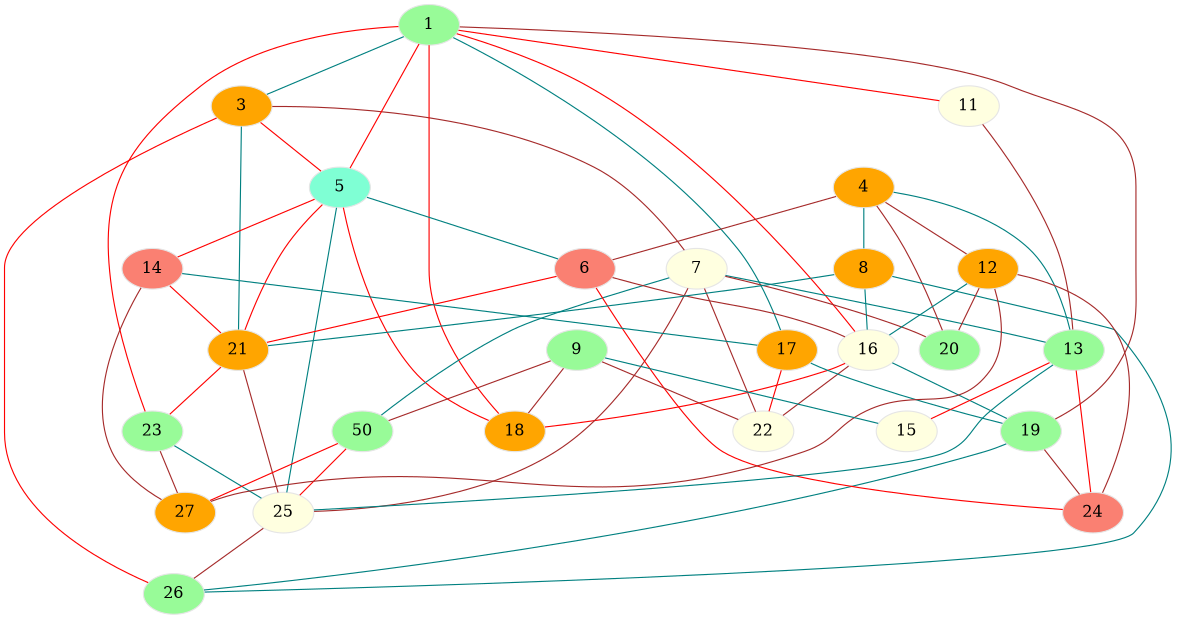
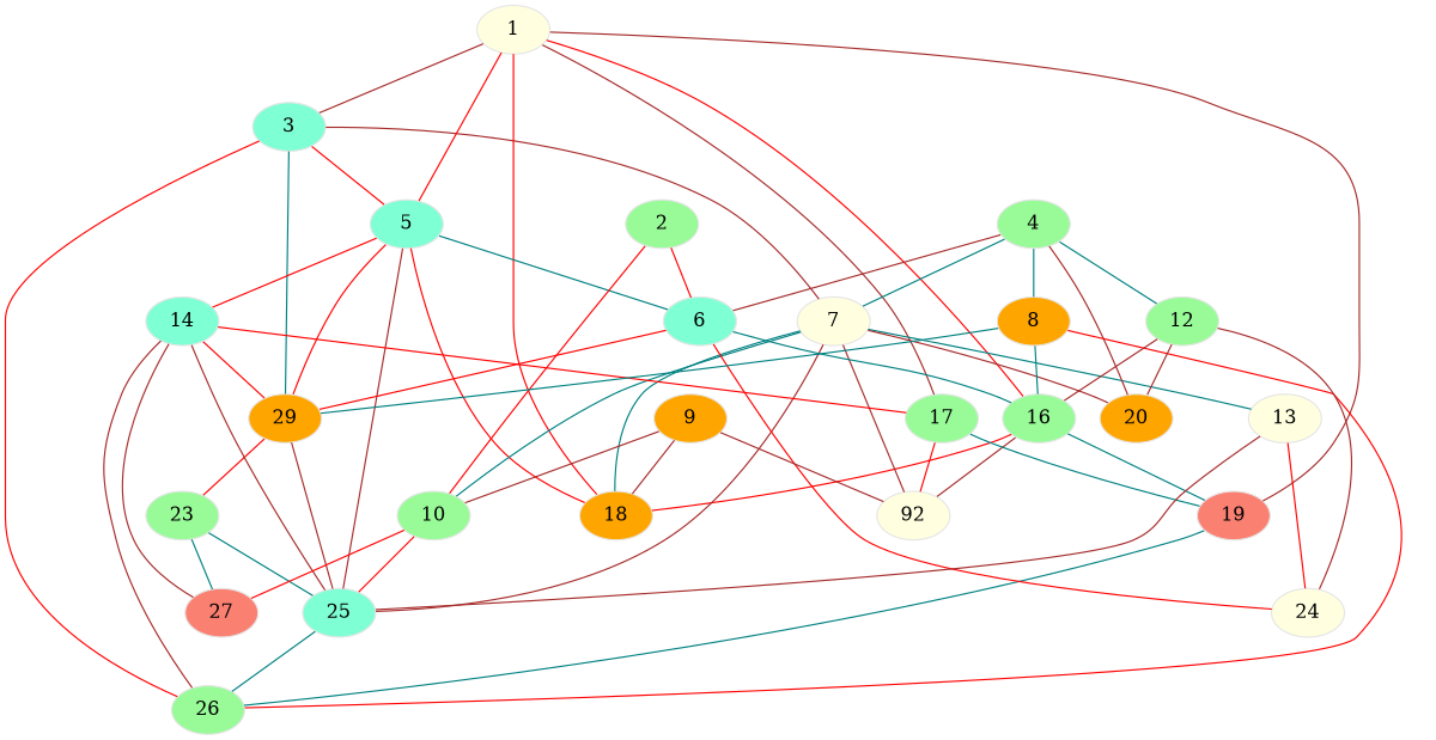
  graph {
    node [color=gray90 fillcolor=palegreen style=filled]
    edge [color=brown weight=1.0]
-   3 [fillcolor=orange]
-   1
+   3 [fillcolor=aquamarine]
+   1 [fillcolor=lightyellow]
    5 [fillcolor=aquamarine]
-   11 [fillcolor=lightyellow]
-   16 [fillcolor=lightyellow]
-   17 [fillcolor=orange]
+   16
+   17
    18 [fillcolor=orange]
-   19
+   19 [fillcolor=salmon]
    23
    7 [fillcolor=lightyellow]
-   21 [fillcolor=orange]
+   21 [fillcolor=orange label=29]
    26
-   6 [fillcolor=salmon]
-   14 [fillcolor=salmon]
-   25 [fillcolor=lightyellow]
-   13
-   22 [fillcolor=lightyellow]
-   24 [fillcolor=salmon]
-   27 [fillcolor=orange]
-   10 [label=50]
-   20
-   4 [fillcolor=orange]
+   6 [fillcolor=aquamarine]
+   14 [fillcolor=aquamarine]
+   25 [fillcolor=aquamarine]
+   13 [fillcolor=lightyellow]
+   22 [fillcolor=lightyellow label=92]
+   24 [fillcolor=lightyellow]
+   27 [fillcolor=salmon]
+   2
+   10
+   20 [fillcolor=orange]
+   4
    8 [fillcolor=orange]
-   12 [fillcolor=orange]
-   15 [fillcolor=lightyellow]
-   9
+   12
+   9 [fillcolor=orange]
    3 -- 5 [color=red]
    3 -- 7
    3 -- 21 [color=teal]
    3 -- 26 [color=red weight=2.0]
-   1 -- 3 [color=teal]
+   1 -- 3
    1 -- 5 [color=red weight=2.0]
-   1 -- 11 [color=red]
    1 -- 16 [color=red]
-   1 -- 17 [color=teal]
+   1 -- 17
    1 -- 18 [color=red]
    1 -- 19
-   1 -- 23 [color=red]
    5 -- 18 [color=red]
    5 -- 21 [color=red]
    5 -- 6 [color=teal]
    5 -- 14 [color=red]
-   5 -- 25 [color=teal]
-   11 -- 13
+   5 -- 25
    16 -- 18 [color=red]
    16 -- 19 [color=teal]
    16 -- 22
    17 -- 19 [color=teal]
    17 -- 22 [color=red]
    19 -- 26 [color=teal]
-   19 -- 24
    23 -- 25 [color=teal]
-   23 -- 27
+   23 -- 27 [color=teal]
+   7 -- 18 [color=teal]
    7 -- 25
    7 -- 13 [color=teal weight=2.0]
    7 -- 22
    7 -- 10 [color=teal]
    7 -- 20
    21 -- 23 [color=red weight=2.0]
    21 -- 25
-   6 -- 16
+   6 -- 16 [color=teal]
    6 -- 21 [color=red weight=2.0]
    6 -- 24 [color=red]
-   14 -- 17 [color=teal weight=2.0]
+   14 -- 17 [color=red weight=2.0]
    14 -- 21 [color=red]
+   14 -- 26
+   14 -- 25
    14 -- 27
-   25 -- 26
-   13 -- 25 [color=teal]
+   25 -- 26 [color=teal]
+   13 -- 25
    13 -- 24 [color=red]
-   13 -- 15 [color=red weight=2.0]
+   2 -- 6 [color=red]
+   2 -- 10 [color=red]
    10 -- 25 [color=red]
    10 -- 27 [color=red]
    4 -- 6 [weight=2.0]
-   4 -- 13 [color=teal weight=3.0]
+   4 -- 7 [color=teal weight=3.0]
    4 -- 20
    4 -- 8 [color=teal]
-   4 -- 12
+   4 -- 12 [color=teal]
    8 -- 16 [color=teal]
    8 -- 21 [color=teal]
-   8 -- 26 [color=teal]
-   12 -- 16 [color=teal]
+   8 -- 26 [color=red]
+   12 -- 16
    12 -- 24
-   12 -- 27
    12 -- 20
    9 -- 18
    9 -- 22
    9 -- 10
-   9 -- 15 [color=teal]
  }
